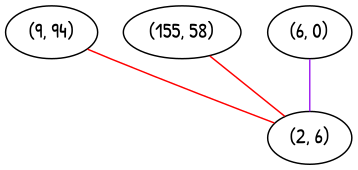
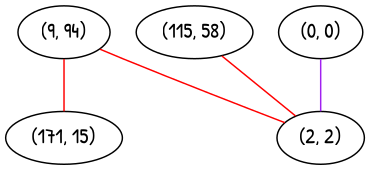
  graph {
    fontname="Patrick Hand"
    node [fontname="Patrick Hand"]
    edge [color=red fontname="Patrick Hand" weight=1]
    n1 [label="(9, 94)"]
-   "(2, 2)" [label="(2, 6)"]
-   "(115, 58)" [label="(155, 58)"]
-   "(0, 0)" [label="(6, 0)"]
+   "(171, 15)"
+   "(2, 2)"
+   "(115, 58)"
+   "(0, 0)"
+   n1 -- "(171, 15)"
    n1 -- "(2, 2)"
    "(115, 58)" -- "(2, 2)"
    "(0, 0)" -- "(2, 2)" [color=purple weight=4]
  }
